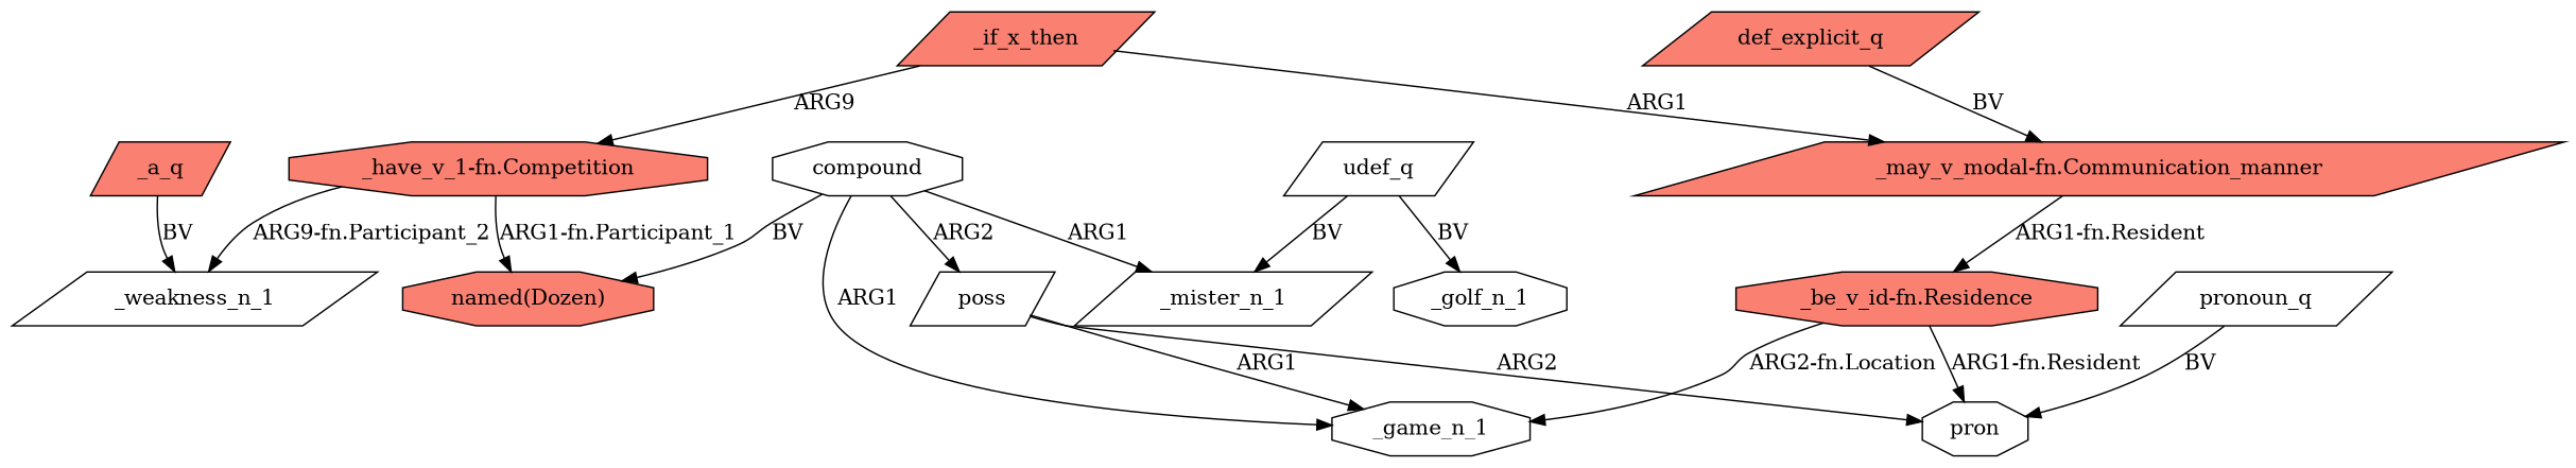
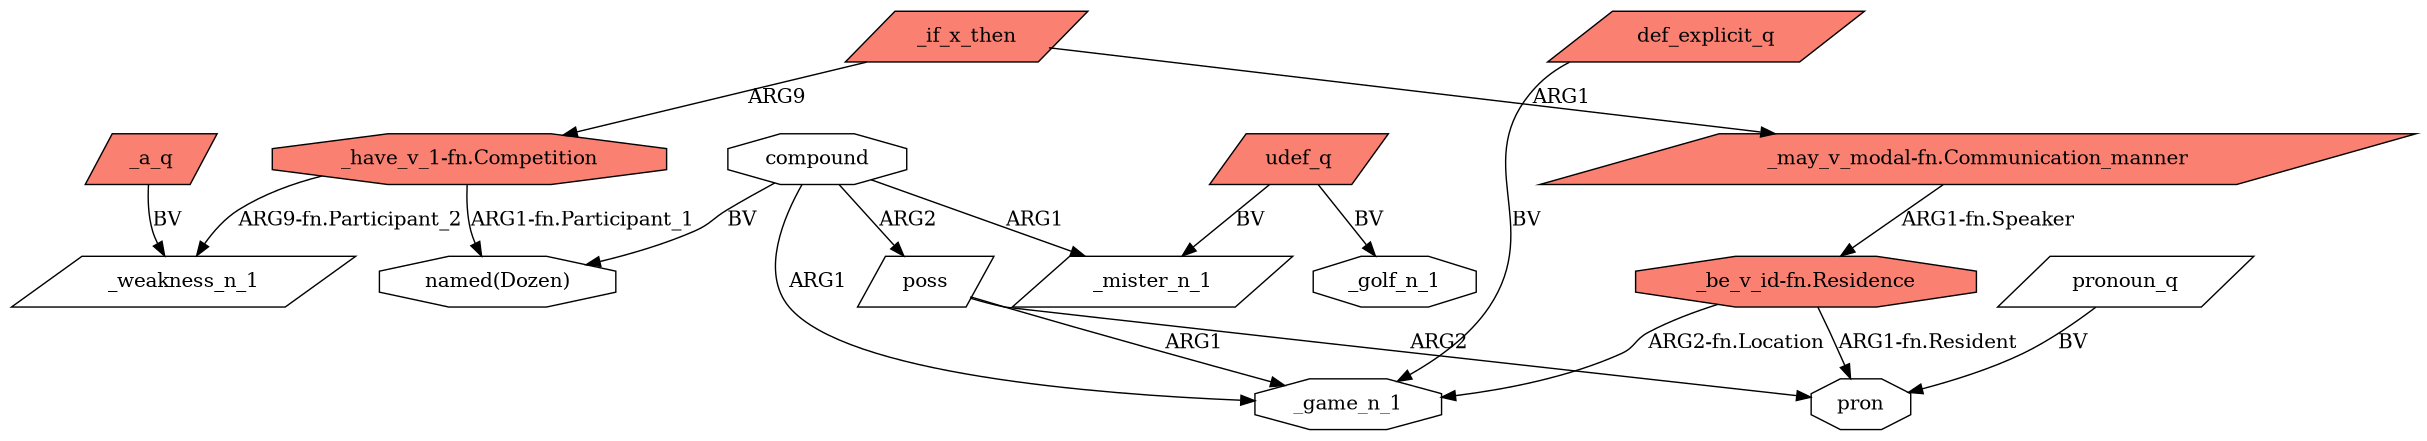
  digraph {
    node [fillcolor=white shape=parallelogram style=filled]
    "_may_v_modal-fn.Communication_manner" [fillcolor=salmon]
    "_be_v_id-fn.Residence" [fillcolor=salmon shape=octagon]
    _game_n_1 [shape=octagon]
    pron [shape=octagon]
    _a_q [fillcolor=salmon]
    _weakness_n_1
    _if_x_then [fillcolor=salmon]
    "_have_v_1-fn.Competition" [fillcolor=salmon shape=octagon]
-   "named(Dozen)" [fillcolor=salmon shape=octagon]
+   "named(Dozen)" [shape=octagon]
    compound [shape=octagon]
    _mister_n_1
    poss
    _golf_n_1 [shape=octagon]
-   udef_q
+   udef_q [fillcolor=salmon]
    pronoun_q
    def_explicit_q [fillcolor=salmon]
-   "_may_v_modal-fn.Communication_manner" -> "_be_v_id-fn.Residence" [label="ARG1-fn.Resident"]
+   "_may_v_modal-fn.Communication_manner" -> "_be_v_id-fn.Residence" [label="ARG1-fn.Speaker"]
    "_be_v_id-fn.Residence" -> _game_n_1 [label="ARG2-fn.Location"]
    "_be_v_id-fn.Residence" -> pron [label="ARG1-fn.Resident"]
    _a_q -> _weakness_n_1 [label=BV]
    _if_x_then -> "_may_v_modal-fn.Communication_manner" [label=ARG1]
    _if_x_then -> "_have_v_1-fn.Competition" [label=ARG9]
    "_have_v_1-fn.Competition" -> _weakness_n_1 [label="ARG9-fn.Participant_2"]
    "_have_v_1-fn.Competition" -> "named(Dozen)" [label="ARG1-fn.Participant_1"]
    compound -> _game_n_1 [label=ARG1]
    compound -> "named(Dozen)" [label=BV]
    compound -> _mister_n_1 [label=ARG1]
    compound -> poss [label=ARG2]
    poss -> _game_n_1 [label=ARG1]
    poss -> pron [label=ARG2]
    udef_q -> _mister_n_1 [label=BV]
    udef_q -> _golf_n_1 [label=BV]
    pronoun_q -> pron [label=BV]
-   def_explicit_q -> "_may_v_modal-fn.Communication_manner" [label=BV]
+   def_explicit_q -> _game_n_1 [label=BV]
  }
